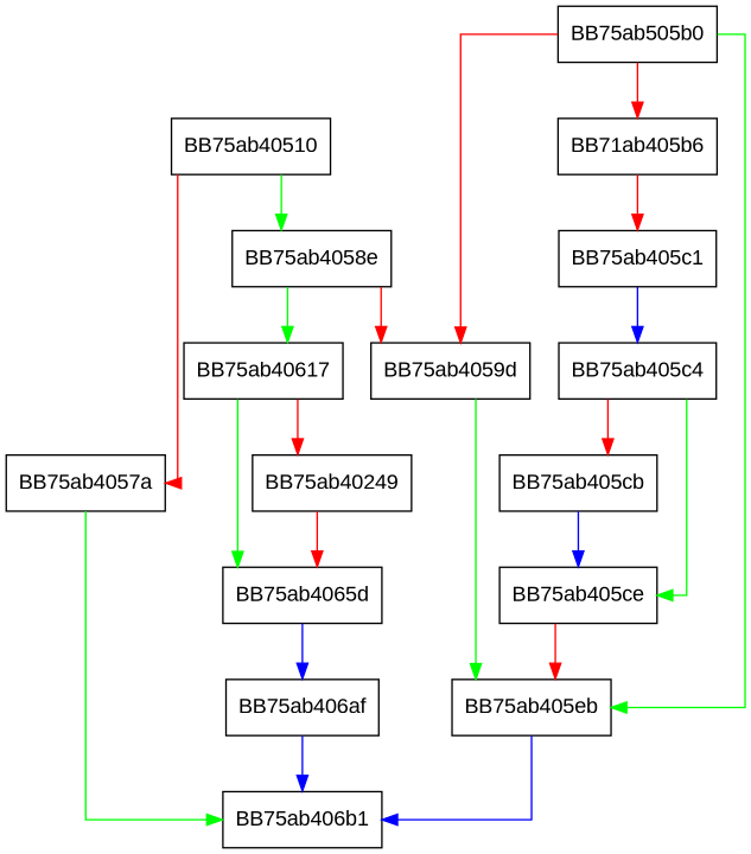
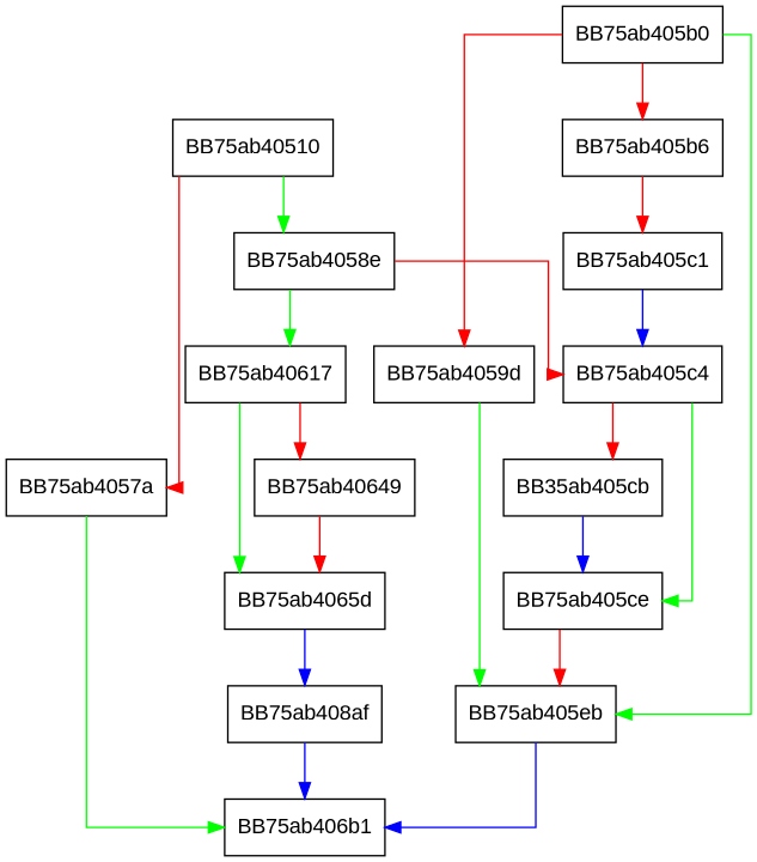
  digraph {
    fontname="Liberation Sans"
    splines=ortho
    node [fontname="Liberation Sans" shape=box]
    edge [color=red fontname="Liberation Sans"]
    BB75ab40510
    BB75ab4058e
    BB75ab4057a
    BB75ab40617
    BB75ab4059d
    BB75ab406b1
    BB75ab4065d
-   BB75ab40649 [label=BB75ab40249]
+   BB75ab40649
    BB75ab405eb
-   BB75ab406af
-   BB75ab405b0 [label=BB75ab505b0]
-   BB75ab405b6 [label=BB71ab405b6]
+   BB75ab406af [label=BB75ab408af]
+   BB75ab405b0
+   BB75ab405b6
    BB75ab405c1
    BB75ab405c4
    BB75ab405ce
-   BB75ab405cb
+   BB75ab405cb [label=BB35ab405cb]
    BB75ab40510 -> BB75ab4058e [color=green]
    BB75ab40510 -> BB75ab4057a
    BB75ab4058e -> BB75ab40617 [color=green]
-   BB75ab4058e -> BB75ab4059d
+   BB75ab4058e -> BB75ab405c4
    BB75ab4057a -> BB75ab406b1 [color=green]
    BB75ab40617 -> BB75ab4065d [color=green]
    BB75ab40617 -> BB75ab40649
    BB75ab4059d -> BB75ab405eb [color=green]
    BB75ab4065d -> BB75ab406af [color=blue]
    BB75ab40649 -> BB75ab4065d
    BB75ab405eb -> BB75ab406b1 [color=blue]
    BB75ab406af -> BB75ab406b1 [color=blue]
    BB75ab405b0 -> BB75ab4059d
    BB75ab405b0 -> BB75ab405eb [color=green]
    BB75ab405b0 -> BB75ab405b6
    BB75ab405b6 -> BB75ab405c1
    BB75ab405c1 -> BB75ab405c4 [color=blue]
    BB75ab405c4 -> BB75ab405ce [color=green]
    BB75ab405c4 -> BB75ab405cb
    BB75ab405ce -> BB75ab405eb
    BB75ab405cb -> BB75ab405ce [color=blue]
  }
